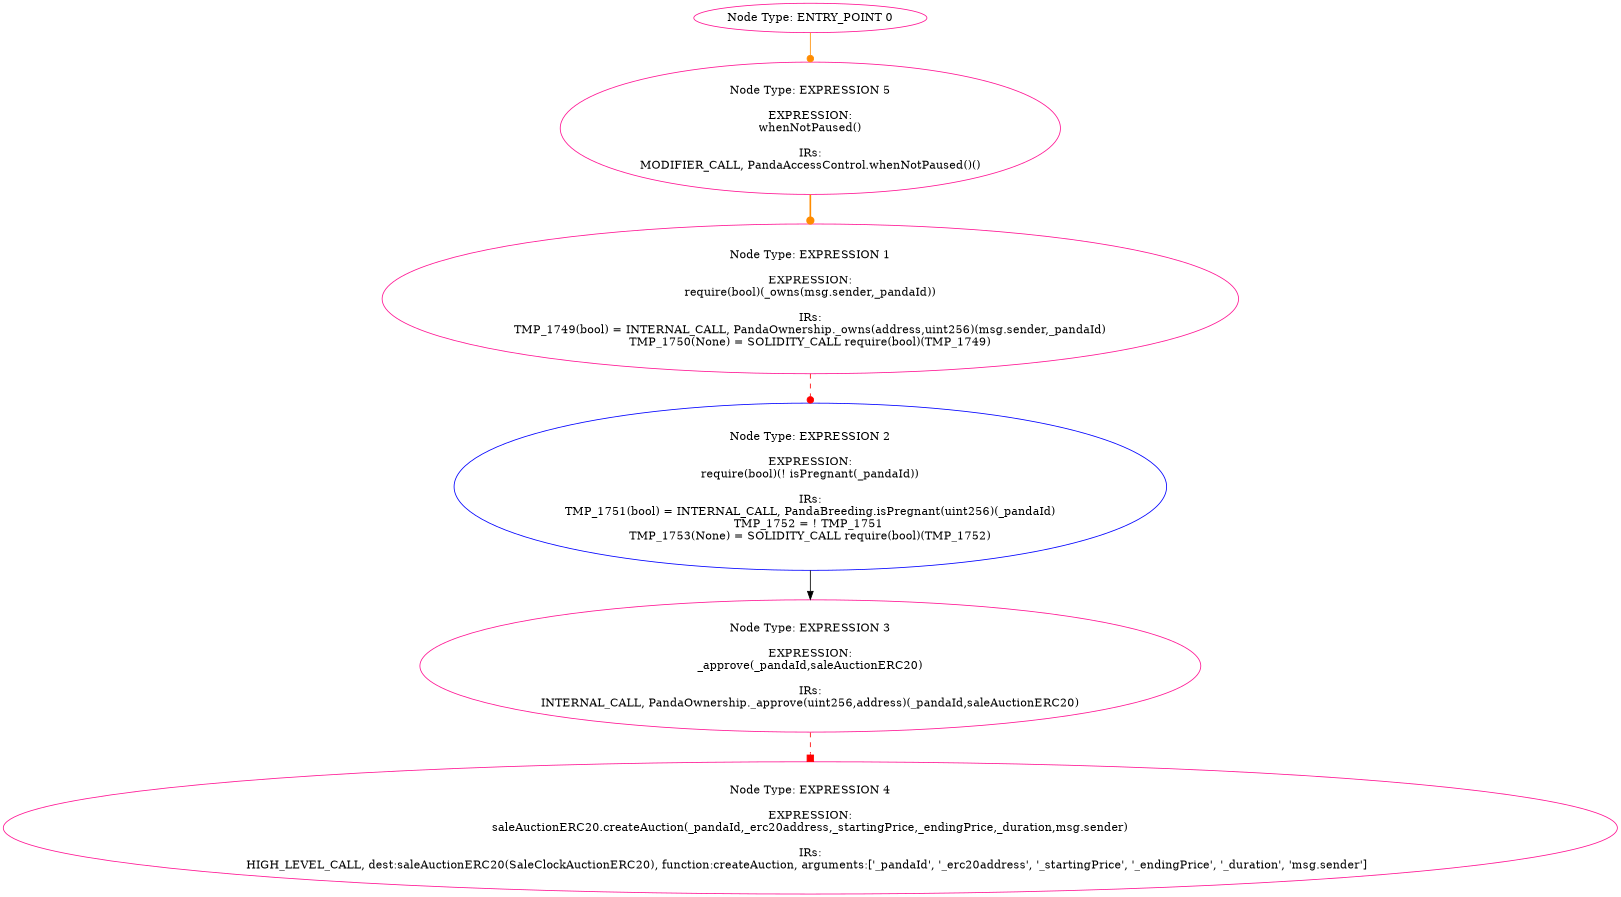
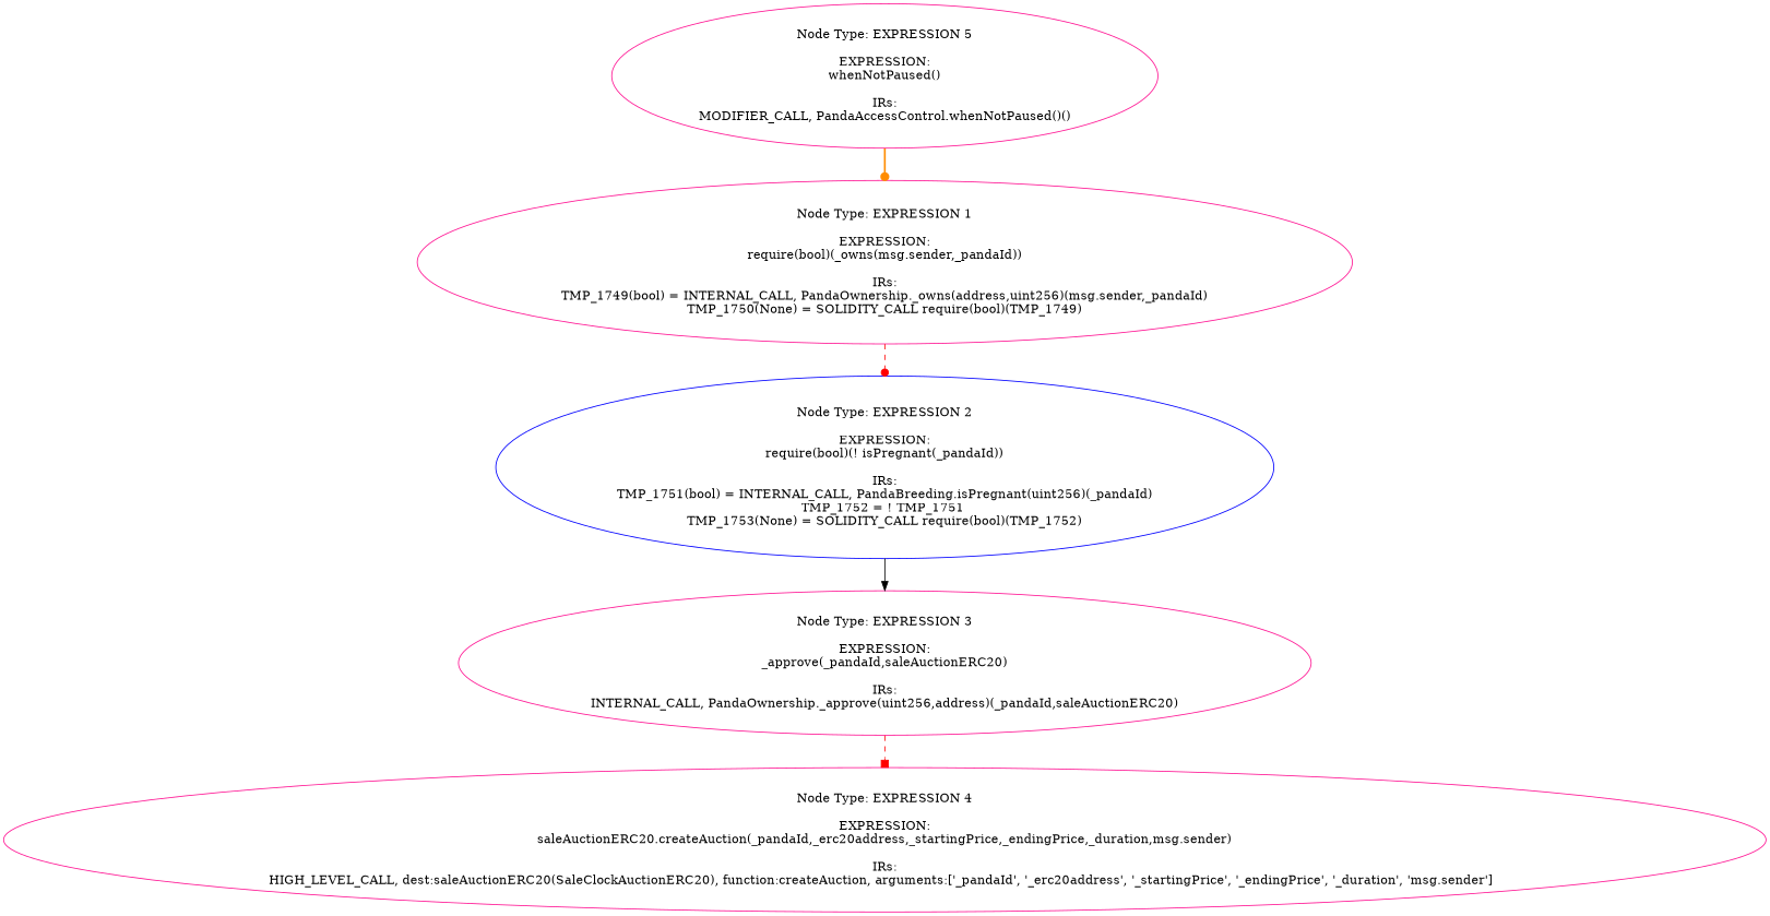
  digraph {
    node [color=deeppink]
    edge [color=darkorange style=solid arrowhead=dot]
-   n1 [label="Node Type: ENTRY_POINT 0\n"]
    n2 [label="Node Type: EXPRESSION 5\n\nEXPRESSION:\nwhenNotPaused()\n\nIRs:\nMODIFIER_CALL, PandaAccessControl.whenNotPaused()()"]
    n3 [label="Node Type: EXPRESSION 1\n\nEXPRESSION:\nrequire(bool)(_owns(msg.sender,_pandaId))\n\nIRs:\nTMP_1749(bool) = INTERNAL_CALL, PandaOwnership._owns(address,uint256)(msg.sender,_pandaId)\nTMP_1750(None) = SOLIDITY_CALL require(bool)(TMP_1749)"]
    n4 [label="Node Type: EXPRESSION 2\n\nEXPRESSION:\nrequire(bool)(! isPregnant(_pandaId))\n\nIRs:\nTMP_1751(bool) = INTERNAL_CALL, PandaBreeding.isPregnant(uint256)(_pandaId)\nTMP_1752 = ! TMP_1751 \nTMP_1753(None) = SOLIDITY_CALL require(bool)(TMP_1752)" color=blue]
    n5 [label="Node Type: EXPRESSION 3\n\nEXPRESSION:\n_approve(_pandaId,saleAuctionERC20)\n\nIRs:\nINTERNAL_CALL, PandaOwnership._approve(uint256,address)(_pandaId,saleAuctionERC20)"]
    n6 [label="Node Type: EXPRESSION 4\n\nEXPRESSION:\nsaleAuctionERC20.createAuction(_pandaId,_erc20address,_startingPrice,_endingPrice,_duration,msg.sender)\n\nIRs:\nHIGH_LEVEL_CALL, dest:saleAuctionERC20(SaleClockAuctionERC20), function:createAuction, arguments:['_pandaId', '_erc20address', '_startingPrice', '_endingPrice', '_duration', 'msg.sender']  "]
-   n1 -> n2
    n2 -> n3 [style=bold]
    n3 -> n4 [color=red style=dashed]
    n4 -> n5 [color=black arrowhead=normal]
    n5 -> n6 [color=red style=dashed arrowhead=box]
  }
